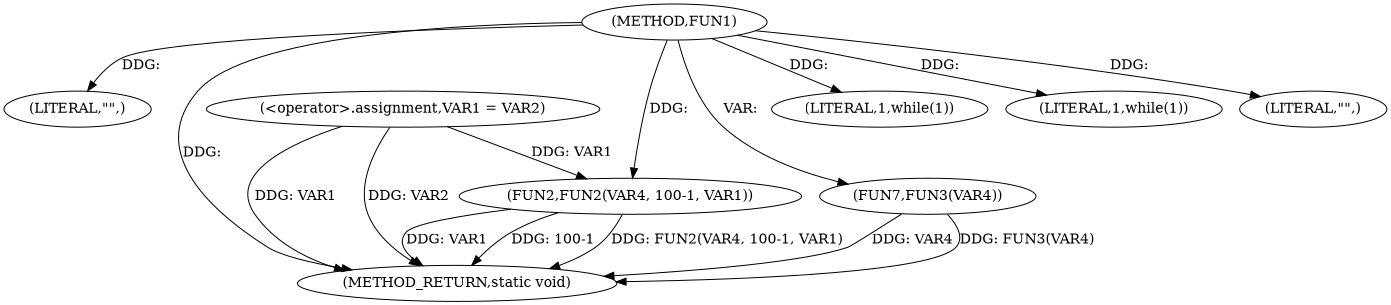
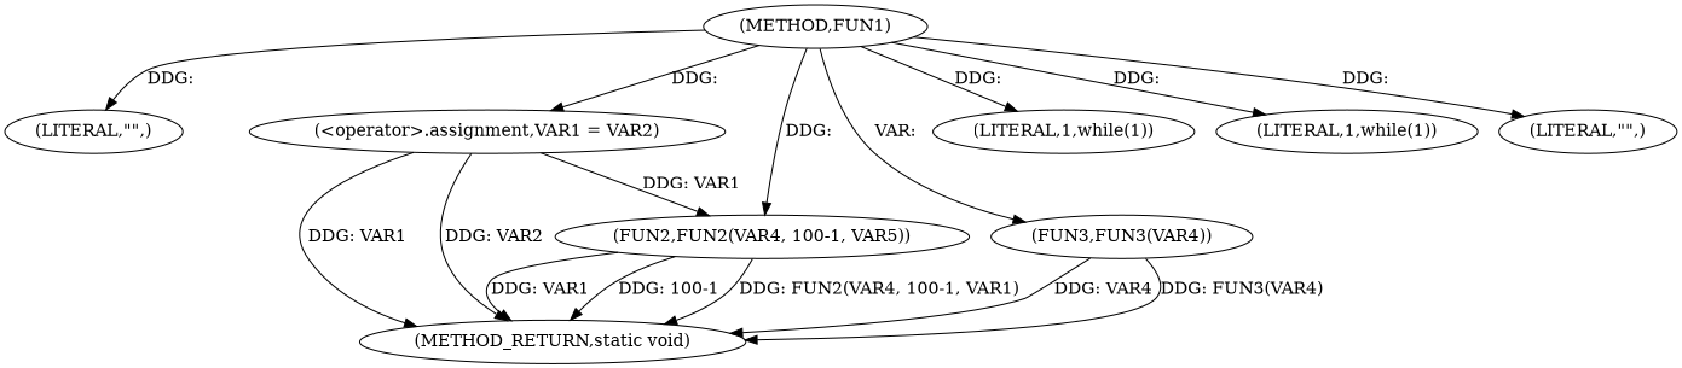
  digraph {
    n1 [label="(METHOD,FUN1)"]
    n2 [label="(LITERAL,\"\",)"]
    n3 [label="(<operator>.assignment,VAR1 = VAR2)"]
    n4 [label="(LITERAL,1,while(1))"]
    n5 [label="(LITERAL,1,while(1))"]
    n6 [label="(LITERAL,\"\",)"]
-   n7 [label="(FUN2,FUN2(VAR4, 100-1, VAR1))"]
-   n8 [label="(FUN7,FUN3(VAR4))"]
+   n7 [label="(FUN2,FUN2(VAR4, 100-1, VAR5))"]
+   n8 [label="(FUN3,FUN3(VAR4))"]
    n9 [label="(METHOD_RETURN,static void)"]
    n1 -> n2 [label="DDG: "]
-   n1 -> n9 [label="DDG: "]
+   n1 -> n3 [label="DDG: "]
    n1 -> n4 [label="DDG: "]
    n1 -> n5 [label="DDG: "]
    n1 -> n6 [label="DDG: "]
    n1 -> n7 [label="DDG: "]
    n1 -> n8 [label="VAR: "]
    n3 -> n7 [label="DDG: VAR1"]
    n3 -> n9 [label="DDG: VAR1"]
    n3 -> n9 [label="DDG: VAR2"]
    n7 -> n9 [label="DDG: VAR1"]
    n7 -> n9 [label="DDG: 100-1"]
    n7 -> n9 [label="DDG: FUN2(VAR4, 100-1, VAR1)"]
    n8 -> n9 [label="DDG: VAR4"]
    n8 -> n9 [label="DDG: FUN3(VAR4)"]
  }
